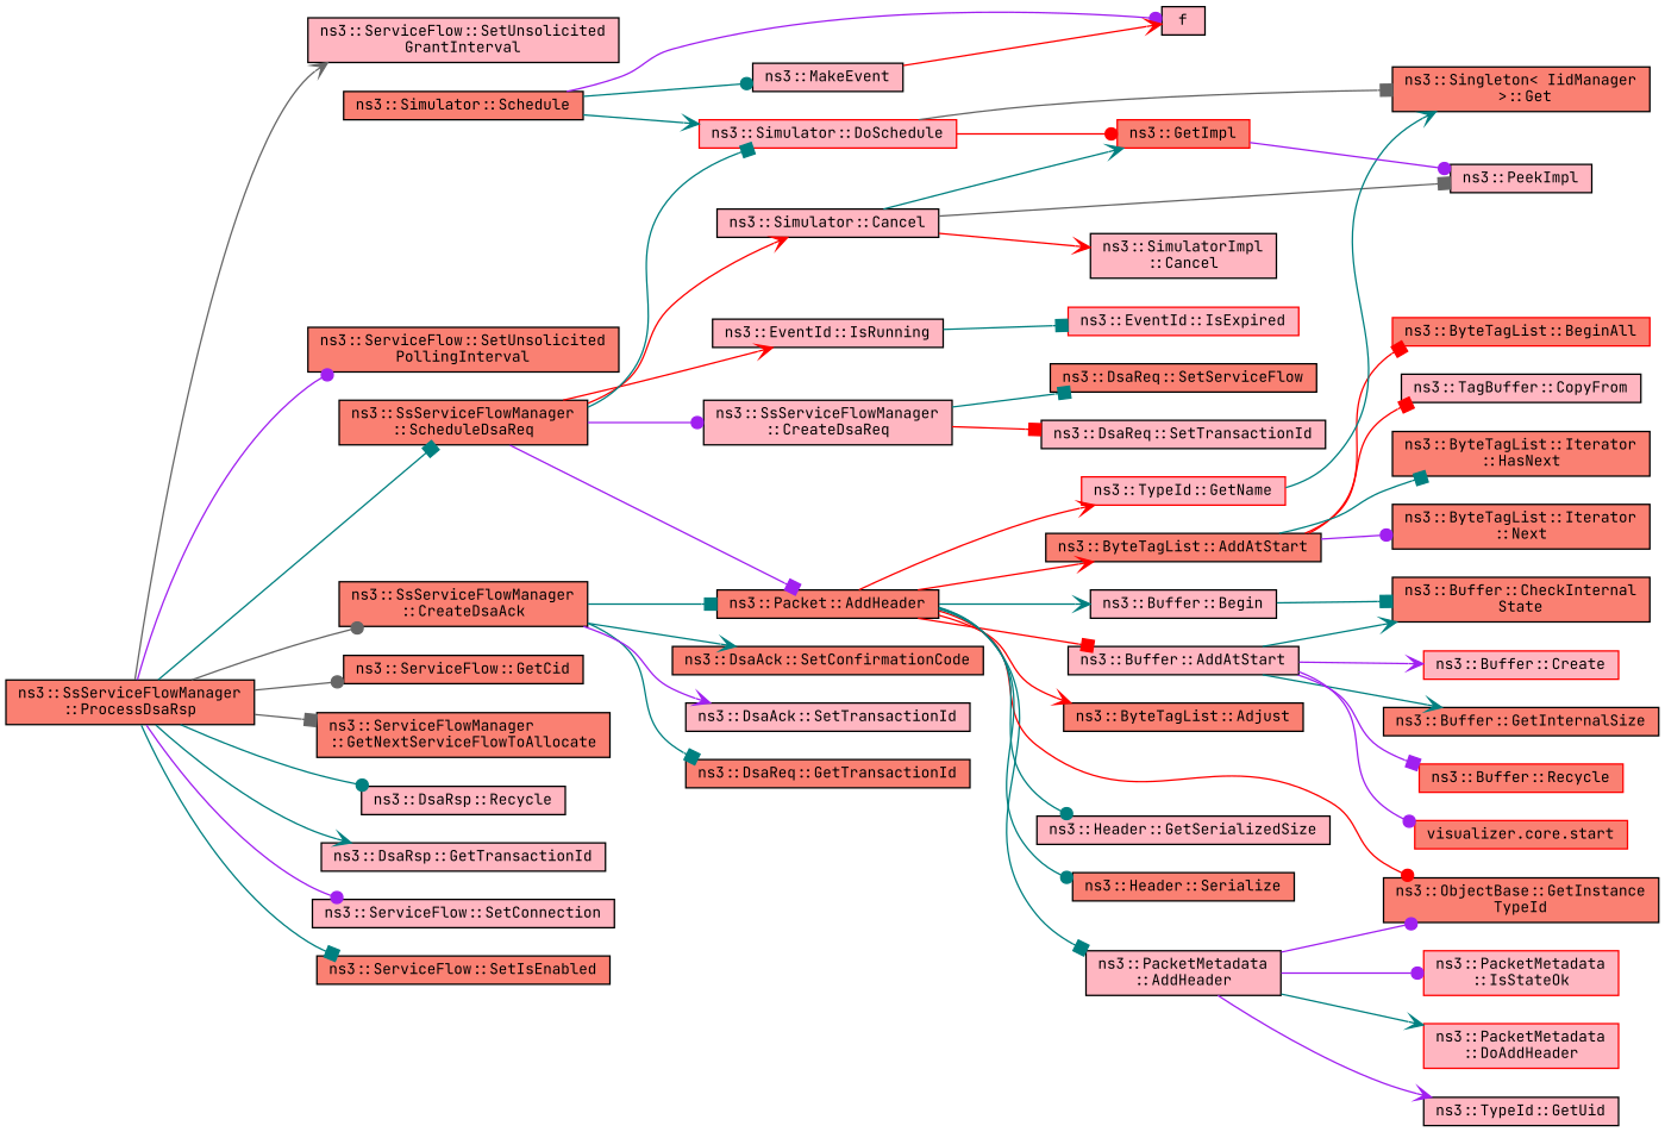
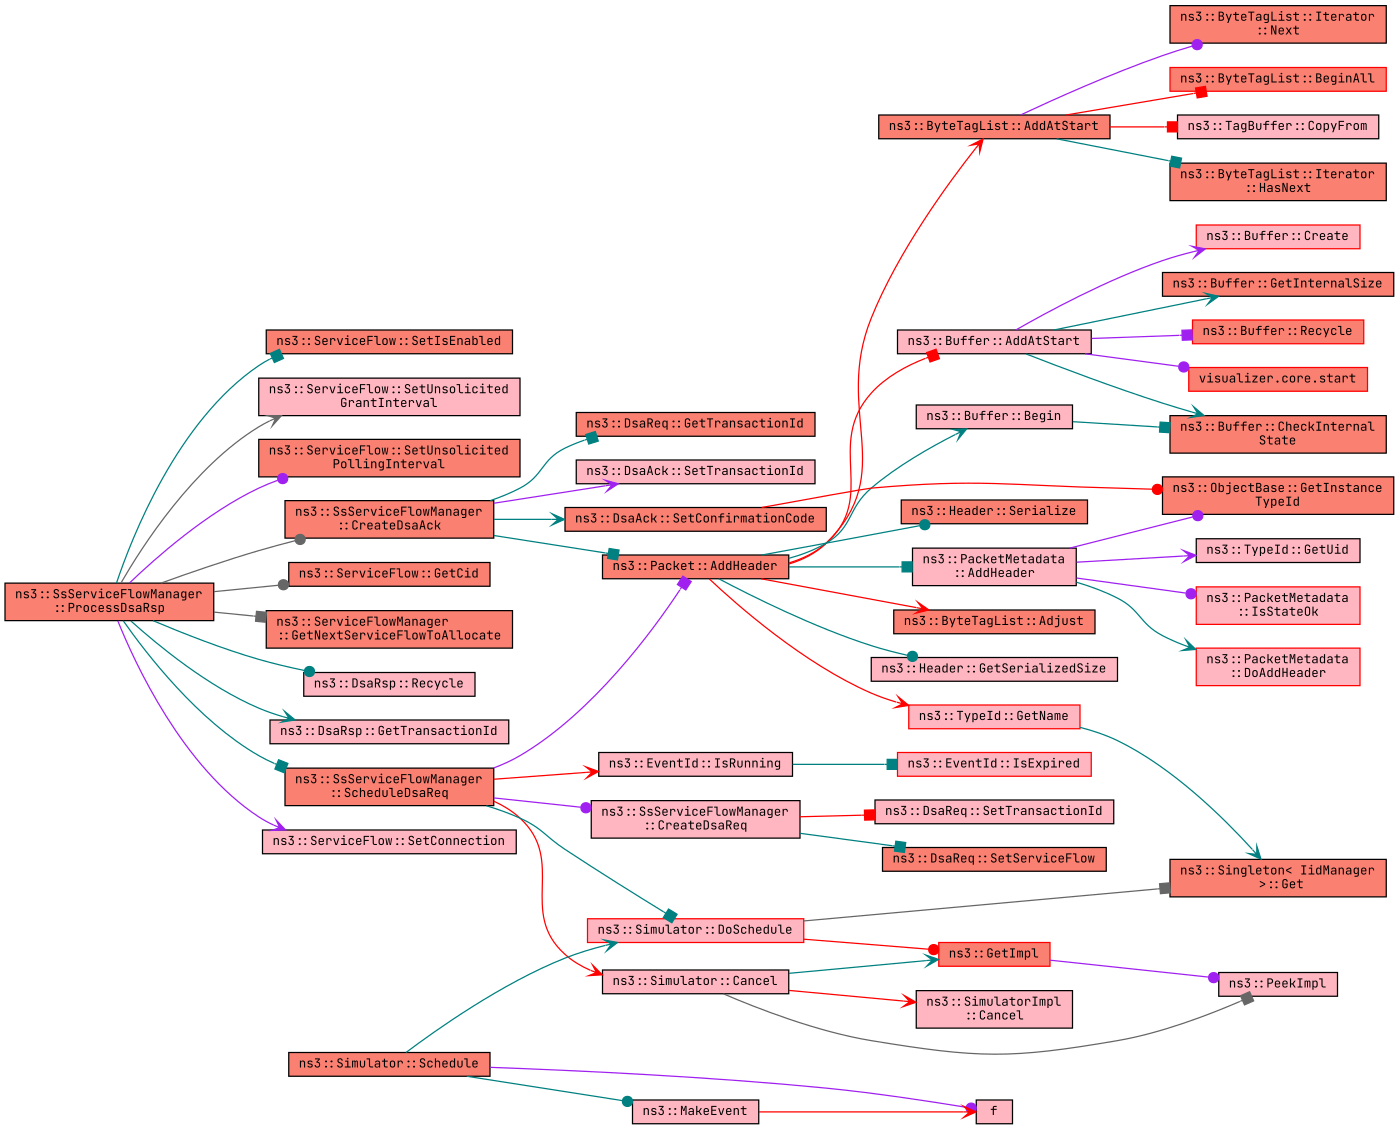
  digraph {
    fontname="JetBrains Mono"
    rankdir=LR
    node [color=black fillcolor=salmon fontname="JetBrains Mono" fontsize=10 shape=record style=filled]
    edge [arrowhead=vee color=teal fontname="JetBrains Mono" fontsize=10 labelfontname=Helvetica labelfontsize=10 style=solid]
    n1 [fontcolor=black height=0.2 label="ns3::SsServiceFlowManager\l::ProcessDsaRsp" width=0.4]
    n2 [height=0.2 label="ns3::SsServiceFlowManager\l::CreateDsaAck" width=0.4]
    n3 [height=0.2 label="ns3::ServiceFlow::GetCid" width=0.4]
    n4 [height=0.2 label="ns3::ServiceFlowManager\l::GetNextServiceFlowToAllocate" width=0.4]
    n5 [fillcolor=lightpink height=0.2 label="ns3::DsaRsp::Recycle" width=0.4]
    n6 [fillcolor=lightpink height=0.2 label="ns3::DsaRsp::GetTransactionId" width=0.4]
    n7 [height=0.2 label="ns3::SsServiceFlowManager\l::ScheduleDsaReq" width=0.4]
    n8 [fillcolor=lightpink height=0.2 label="ns3::ServiceFlow::SetConnection" width=0.4]
    n9 [height=0.2 label="ns3::ServiceFlow::SetIsEnabled" width=0.4]
    n10 [fillcolor=lightpink height=0.2 label="ns3::ServiceFlow::SetUnsolicited\lGrantInterval" width=0.4]
    n11 [height=0.2 label="ns3::ServiceFlow::SetUnsolicited\lPollingInterval" width=0.4]
    n12 [height=0.2 label="ns3::Packet::AddHeader" width=0.4]
    n13 [height=0.2 label="ns3::DsaReq::GetTransactionId" width=0.4]
    n14 [height=0.2 label="ns3::DsaAck::SetConfirmationCode" width=0.4]
    n15 [fillcolor=lightpink height=0.2 label="ns3::DsaAck::SetTransactionId" width=0.4]
    n16 [fillcolor=lightpink height=0.2 label="ns3::Simulator::Cancel" width=0.4]
    n17 [fillcolor=lightpink height=0.2 label="ns3::SsServiceFlowManager\l::CreateDsaReq" width=0.4]
    n18 [fillcolor=lightpink height=0.2 label="ns3::EventId::IsRunning" width=0.4]
    n19 [color=red fillcolor=lightpink height=0.2 label="ns3::Simulator::DoSchedule" width=0.4]
    n20 [height=0.2 label="ns3::ByteTagList::AddAtStart" width=0.4]
    n21 [fillcolor=lightpink height=0.2 label="ns3::Buffer::AddAtStart" width=0.4]
    n22 [fillcolor=lightpink height=0.2 label="ns3::PacketMetadata\l::AddHeader" width=0.4]
    n23 [height=0.2 label="ns3::ObjectBase::GetInstance\lTypeId" width=0.4]
    n24 [height=0.2 label="ns3::ByteTagList::Adjust" width=0.4]
    n25 [fillcolor=lightpink height=0.2 label="ns3::Buffer::Begin" width=0.4]
    n26 [color=red fillcolor=lightpink height=0.2 label="ns3::TypeId::GetName" width=0.4]
    n27 [fillcolor=lightpink height=0.2 label="ns3::Header::GetSerializedSize" width=0.4]
    n28 [height=0.2 label="ns3::Header::Serialize" width=0.4]
    n29 [color=red height=0.2 label="ns3::ByteTagList::BeginAll" width=0.4]
    n30 [fillcolor=lightpink height=0.2 label="ns3::TagBuffer::CopyFrom" width=0.4]
    n31 [height=0.2 label="ns3::ByteTagList::Iterator\l::HasNext" width=0.4]
    n32 [height=0.2 label="ns3::ByteTagList::Iterator\l::Next" width=0.4]
    n33 [height=0.2 label="ns3::Buffer::CheckInternal\lState" width=0.4]
    n34 [color=red fillcolor=lightpink height=0.2 label="ns3::Buffer::Create" width=0.4]
    n35 [height=0.2 label="ns3::Buffer::GetInternalSize" width=0.4]
    n36 [color=red height=0.2 label="ns3::Buffer::Recycle" width=0.4]
    n37 [color=red height=0.2 label="visualizer.core.start" width=0.4]
    n38 [color=red fillcolor=lightpink height=0.2 label="ns3::PacketMetadata\l::DoAddHeader" width=0.4]
    n39 [fillcolor=lightpink height=0.2 label="ns3::TypeId::GetUid" width=0.4]
    n40 [color=red fillcolor=lightpink height=0.2 label="ns3::PacketMetadata\l::IsStateOk" width=0.4]
    n41 [height=0.2 label="ns3::Singleton\< IidManager\l \>::Get" width=0.4]
    n42 [fillcolor=lightpink height=0.2 label="ns3::SimulatorImpl\l::Cancel" width=0.4]
    n43 [color=red height=0.2 label="ns3::GetImpl" width=0.4]
    n44 [fillcolor=lightpink height=0.2 label="ns3::PeekImpl" width=0.4]
    n45 [height=0.2 label="ns3::DsaReq::SetServiceFlow" width=0.4]
    n46 [fillcolor=lightpink height=0.2 label="ns3::DsaReq::SetTransactionId" width=0.4]
    n47 [color=red fillcolor=lightpink height=0.2 label="ns3::EventId::IsExpired" width=0.4]
    n48 [height=0.2 label="ns3::Simulator::Schedule" width=0.4]
    n49 [fillcolor=lightpink height=0.2 label=f width=0.4]
    n50 [fillcolor=lightpink height=0.2 label="ns3::MakeEvent" width=0.4]
    n1 -> n2 [arrowhead=dot color=gray40]
    n1 -> n3 [arrowhead=dot color=gray40]
    n1 -> n4 [arrowhead=box color=gray40]
    n1 -> n5 [arrowhead=dot]
    n1 -> n6
    n1 -> n7 [arrowhead=box]
-   n1 -> n8 [arrowhead=dot color=purple]
+   n1 -> n8 [color=purple]
    n1 -> n9 [arrowhead=box]
    n1 -> n10 [color=gray40]
    n1 -> n11 [arrowhead=dot color=purple]
    n2 -> n12 [arrowhead=box]
    n2 -> n13 [arrowhead=box]
    n2 -> n14
    n2 -> n15 [color=purple]
    n7 -> n12 [arrowhead=box color=purple]
    n7 -> n16 [color=red]
    n7 -> n17 [arrowhead=dot color=purple]
    n7 -> n18 [color=red]
    n7 -> n19 [arrowhead=box]
    n12 -> n20 [color=red]
    n12 -> n21 [arrowhead=box color=red]
    n12 -> n22 [arrowhead=box]
-   n12 -> n23 [arrowhead=dot color=red]
+   n14 -> n23 [arrowhead=dot color=red]
    n12 -> n24 [color=red]
    n12 -> n25
    n12 -> n26 [color=red]
    n12 -> n27 [arrowhead=dot]
    n12 -> n28 [arrowhead=dot]
    n16 -> n42 [color=red]
    n16 -> n43
    n16 -> n44 [arrowhead=box color=gray40]
    n17 -> n45 [arrowhead=box]
    n17 -> n46 [arrowhead=box color=red]
    n18 -> n47 [arrowhead=box]
    n19 -> n41 [arrowhead=box color=gray40]
    n19 -> n43 [arrowhead=dot color=red]
    n20 -> n29 [arrowhead=box color=red]
    n20 -> n30 [arrowhead=box color=red]
    n20 -> n31 [arrowhead=box]
    n20 -> n32 [arrowhead=dot color=purple]
    n21 -> n33
    n21 -> n34 [color=purple]
    n21 -> n35
    n21 -> n36 [arrowhead=box color=purple]
    n21 -> n37 [arrowhead=dot color=purple]
    n22 -> n23 [arrowhead=dot color=purple]
    n22 -> n38
    n22 -> n39 [color=purple]
    n22 -> n40 [arrowhead=dot color=purple]
    n25 -> n33 [arrowhead=box]
    n26 -> n41
    n43 -> n44 [arrowhead=dot color=purple]
    n48 -> n19
    n48 -> n49 [arrowhead=dot color=purple]
    n48 -> n50 [arrowhead=dot]
    n50 -> n49 [color=red]
  }
